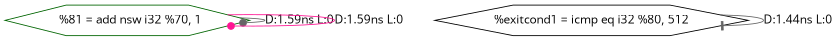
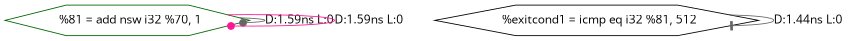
  digraph {
    fontname="Open Sans"
    node [shape=hexagon fontname="Open Sans"]
    edge [color=gray40 arrowhead=dot fontname="Open Sans"]
    n1 [label="  %81 = add nsw i32 %70, 1" color=darkgreen]
-   n2 [label="%exitcond1 = icmp eq i32 %80, 512" color=black]
+   n2 [label="  %exitcond1 = icmp eq i32 %81, 512" color=black]
    n1 -> n1 [label="D:1.59ns L:0"]
    n1 -> n1 [color=deeppink label="D:1.59ns L:0"]
    n2 -> n2 [label="D:1.44ns L:0" arrowhead=tee]
  }
